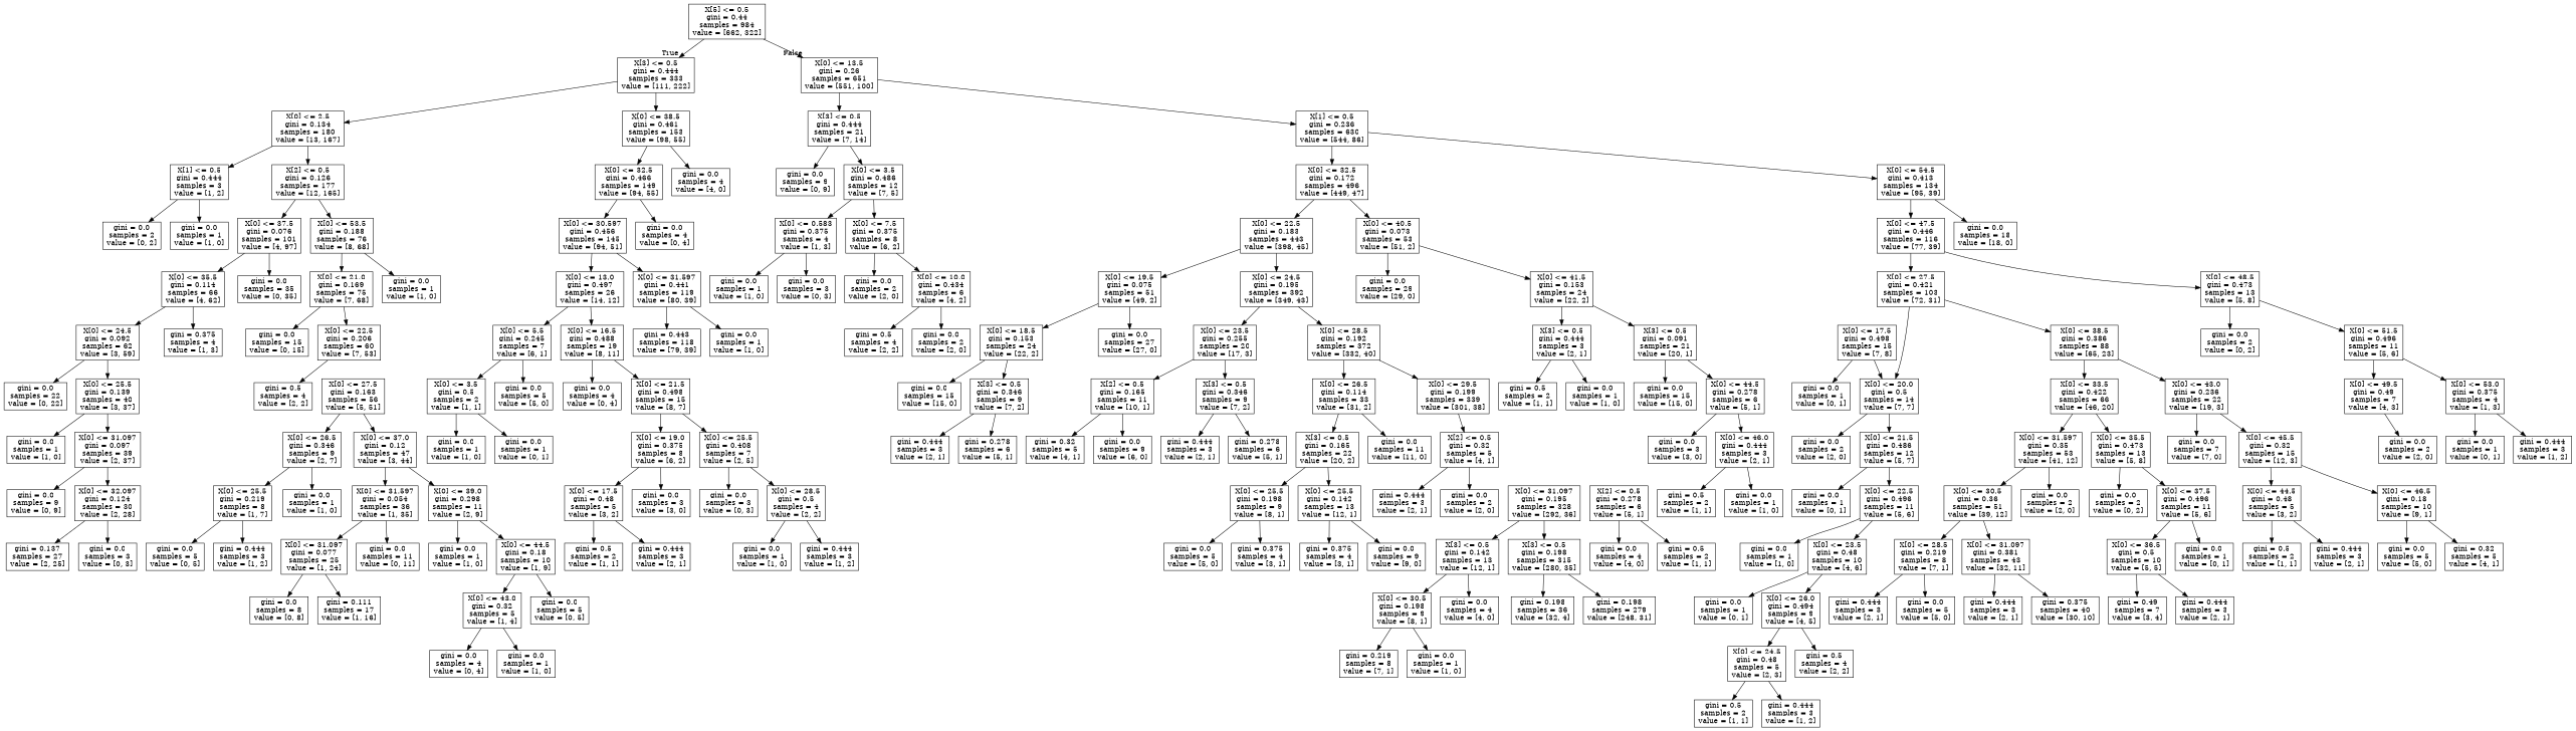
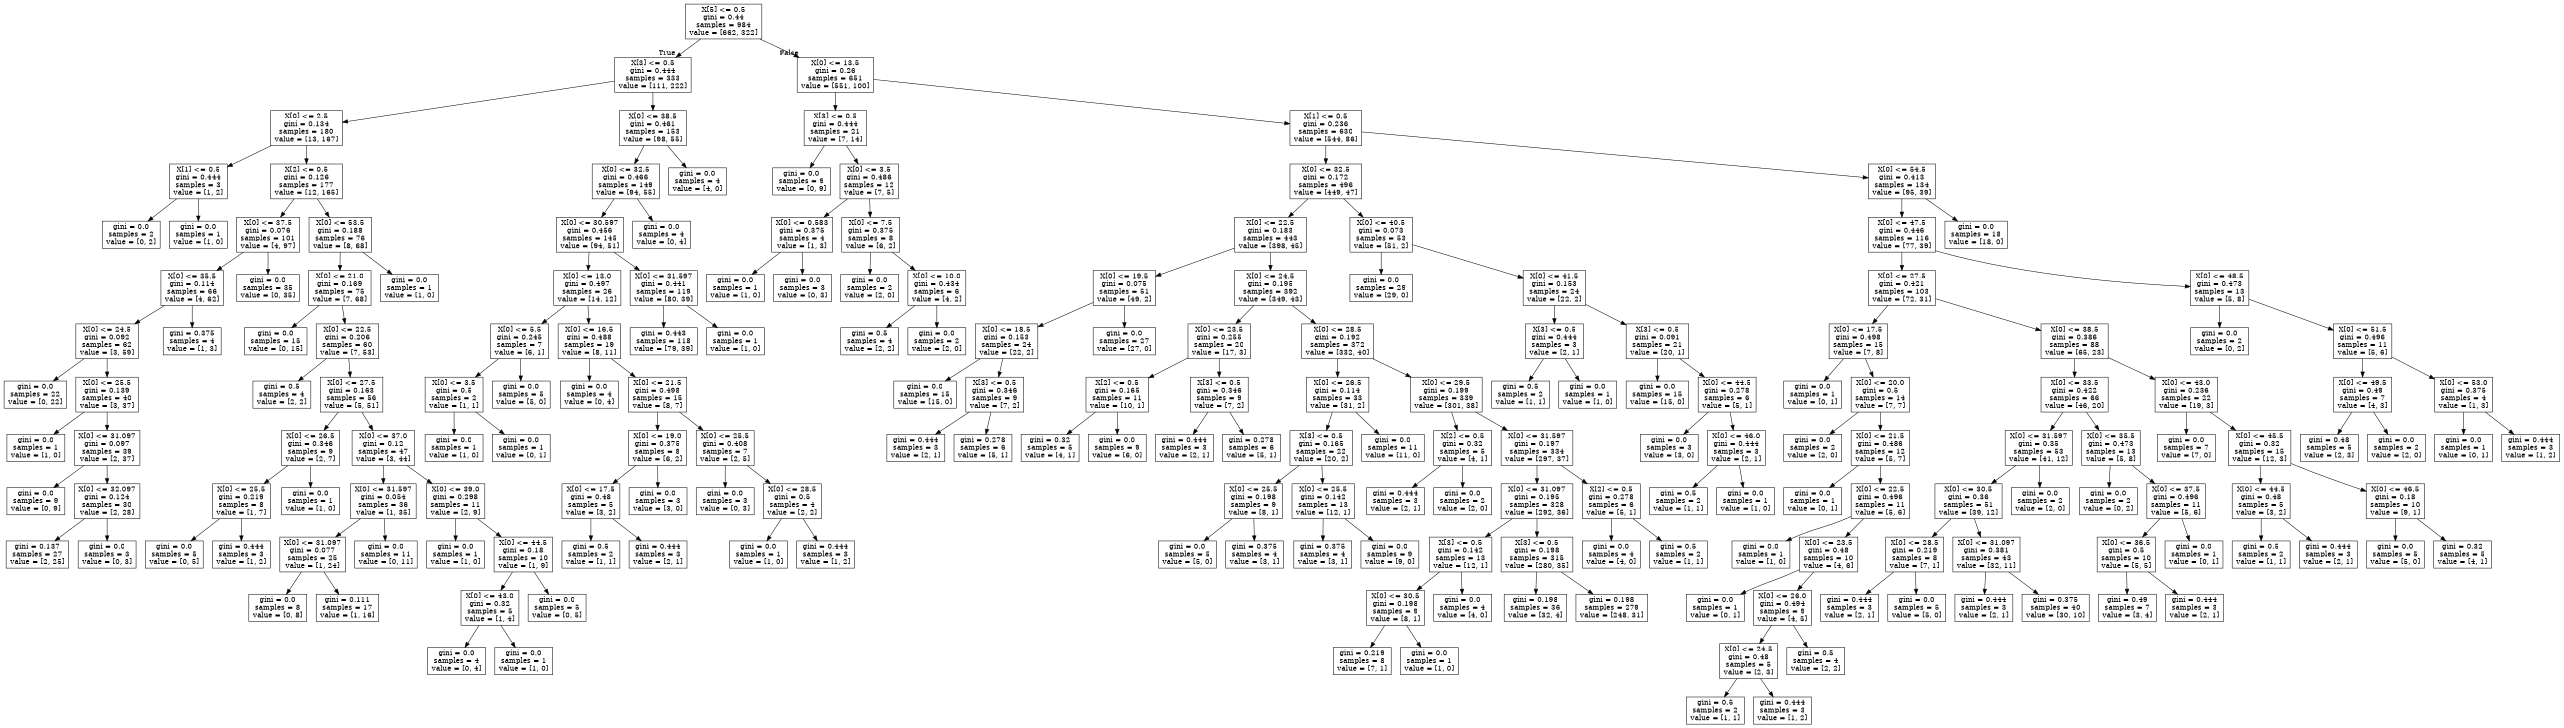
  digraph {
    node [shape=box]
    n1 [label="X[5] <= 0.5\ngini = 0.44\nsamples = 984\nvalue = [662, 322]"]
    n2 [label="X[3] <= 0.5\ngini = 0.444\nsamples = 333\nvalue = [111, 222]"]
    n3 [label="X[0] <= 13.5\ngini = 0.26\nsamples = 651\nvalue = [551, 100]"]
    n4 [label="X[0] <= 2.5\ngini = 0.134\nsamples = 180\nvalue = [13, 167]"]
    n5 [label="X[0] <= 38.5\ngini = 0.461\nsamples = 153\nvalue = [98, 55]"]
    n6 [label="X[3] <= 0.5\ngini = 0.444\nsamples = 21\nvalue = [7, 14]"]
    n7 [label="X[1] <= 0.5\ngini = 0.236\nsamples = 630\nvalue = [544, 86]"]
    n8 [label="X[1] <= 0.5\ngini = 0.444\nsamples = 3\nvalue = [1, 2]"]
    n9 [label="X[2] <= 0.5\ngini = 0.126\nsamples = 177\nvalue = [12, 165]"]
    n10 [label="X[0] <= 32.5\ngini = 0.466\nsamples = 149\nvalue = [94, 55]"]
    n11 [label="gini = 0.0\nsamples = 4\nvalue = [4, 0]"]
    n12 [label="gini = 0.0\nsamples = 2\nvalue = [0, 2]"]
    n13 [label="gini = 0.0\nsamples = 1\nvalue = [1, 0]"]
    n14 [label="X[0] <= 37.5\ngini = 0.076\nsamples = 101\nvalue = [4, 97]"]
    n15 [label="X[0] <= 53.5\ngini = 0.188\nsamples = 76\nvalue = [8, 68]"]
    n16 [label="X[0] <= 35.5\ngini = 0.114\nsamples = 66\nvalue = [4, 62]"]
    n17 [label="gini = 0.0\nsamples = 35\nvalue = [0, 35]"]
    n18 [label="X[0] <= 21.0\ngini = 0.169\nsamples = 75\nvalue = [7, 68]"]
    n19 [label="gini = 0.0\nsamples = 1\nvalue = [1, 0]"]
    n20 [label="X[0] <= 24.5\ngini = 0.092\nsamples = 62\nvalue = [3, 59]"]
    n21 [label="gini = 0.375\nsamples = 4\nvalue = [1, 3]"]
    n22 [label="gini = 0.0\nsamples = 22\nvalue = [0, 22]"]
    n23 [label="X[0] <= 25.5\ngini = 0.139\nsamples = 40\nvalue = [3, 37]"]
    n24 [label="gini = 0.0\nsamples = 1\nvalue = [1, 0]"]
    n25 [label="X[0] <= 31.097\ngini = 0.097\nsamples = 39\nvalue = [2, 37]"]
    n26 [label="gini = 0.0\nsamples = 9\nvalue = [0, 9]"]
    n27 [label="X[0] <= 32.097\ngini = 0.124\nsamples = 30\nvalue = [2, 28]"]
    n28 [label="gini = 0.137\nsamples = 27\nvalue = [2, 25]"]
    n29 [label="gini = 0.0\nsamples = 3\nvalue = [0, 3]"]
    n30 [label="gini = 0.0\nsamples = 15\nvalue = [0, 15]"]
    n31 [label="X[0] <= 22.5\ngini = 0.206\nsamples = 60\nvalue = [7, 53]"]
    n32 [label="gini = 0.5\nsamples = 4\nvalue = [2, 2]"]
    n33 [label="X[0] <= 27.5\ngini = 0.163\nsamples = 56\nvalue = [5, 51]"]
    n34 [label="X[0] <= 26.5\ngini = 0.346\nsamples = 9\nvalue = [2, 7]"]
    n35 [label="X[0] <= 37.0\ngini = 0.12\nsamples = 47\nvalue = [3, 44]"]
    n36 [label="X[0] <= 25.5\ngini = 0.219\nsamples = 8\nvalue = [1, 7]"]
    n37 [label="gini = 0.0\nsamples = 1\nvalue = [1, 0]"]
    n38 [label="X[0] <= 31.597\ngini = 0.054\nsamples = 36\nvalue = [1, 35]"]
    n39 [label="X[0] <= 39.0\ngini = 0.298\nsamples = 11\nvalue = [2, 9]"]
    n40 [label="gini = 0.0\nsamples = 5\nvalue = [0, 5]"]
    n41 [label="gini = 0.444\nsamples = 3\nvalue = [1, 2]"]
    n42 [label="X[0] <= 31.097\ngini = 0.077\nsamples = 25\nvalue = [1, 24]"]
    n43 [label="gini = 0.0\nsamples = 11\nvalue = [0, 11]"]
    n44 [label="gini = 0.0\nsamples = 1\nvalue = [1, 0]"]
    n45 [label="X[0] <= 44.5\ngini = 0.18\nsamples = 10\nvalue = [1, 9]"]
    n46 [label="gini = 0.0\nsamples = 8\nvalue = [0, 8]"]
    n47 [label="gini = 0.111\nsamples = 17\nvalue = [1, 16]"]
    n48 [label="X[0] <= 43.0\ngini = 0.32\nsamples = 5\nvalue = [1, 4]"]
    n49 [label="gini = 0.0\nsamples = 5\nvalue = [0, 5]"]
    n50 [label="gini = 0.0\nsamples = 4\nvalue = [0, 4]"]
    n51 [label="gini = 0.0\nsamples = 1\nvalue = [1, 0]"]
    n52 [label="X[0] <= 30.597\ngini = 0.456\nsamples = 145\nvalue = [94, 51]"]
    n53 [label="gini = 0.0\nsamples = 4\nvalue = [0, 4]"]
    n54 [label="X[0] <= 13.0\ngini = 0.497\nsamples = 26\nvalue = [14, 12]"]
    n55 [label="X[0] <= 31.597\ngini = 0.441\nsamples = 119\nvalue = [80, 39]"]
    n56 [label="X[0] <= 5.5\ngini = 0.245\nsamples = 7\nvalue = [6, 1]"]
    n57 [label="X[0] <= 16.5\ngini = 0.488\nsamples = 19\nvalue = [8, 11]"]
    n58 [label="gini = 0.443\nsamples = 118\nvalue = [79, 39]"]
    n59 [label="gini = 0.0\nsamples = 1\nvalue = [1, 0]"]
    n60 [label="X[0] <= 3.5\ngini = 0.5\nsamples = 2\nvalue = [1, 1]"]
    n61 [label="gini = 0.0\nsamples = 5\nvalue = [5, 0]"]
    n62 [label="gini = 0.0\nsamples = 4\nvalue = [0, 4]"]
    n63 [label="X[0] <= 21.5\ngini = 0.498\nsamples = 15\nvalue = [8, 7]"]
    n64 [label="gini = 0.0\nsamples = 1\nvalue = [1, 0]"]
    n65 [label="gini = 0.0\nsamples = 1\nvalue = [0, 1]"]
    n66 [label="X[0] <= 19.0\ngini = 0.375\nsamples = 8\nvalue = [6, 2]"]
    n67 [label="X[0] <= 25.5\ngini = 0.408\nsamples = 7\nvalue = [2, 5]"]
    n68 [label="X[0] <= 17.5\ngini = 0.48\nsamples = 5\nvalue = [3, 2]"]
    n69 [label="gini = 0.0\nsamples = 3\nvalue = [3, 0]"]
    n70 [label="gini = 0.0\nsamples = 3\nvalue = [0, 3]"]
    n71 [label="X[0] <= 28.5\ngini = 0.5\nsamples = 4\nvalue = [2, 2]"]
    n72 [label="gini = 0.5\nsamples = 2\nvalue = [1, 1]"]
    n73 [label="gini = 0.444\nsamples = 3\nvalue = [2, 1]"]
    n74 [label="gini = 0.0\nsamples = 1\nvalue = [1, 0]"]
    n75 [label="gini = 0.444\nsamples = 3\nvalue = [1, 2]"]
    n76 [label="gini = 0.0\nsamples = 9\nvalue = [0, 9]"]
    n77 [label="X[0] <= 3.5\ngini = 0.486\nsamples = 12\nvalue = [7, 5]"]
    n78 [label="X[0] <= 32.5\ngini = 0.172\nsamples = 496\nvalue = [449, 47]"]
    n79 [label="X[0] <= 54.5\ngini = 0.413\nsamples = 134\nvalue = [95, 39]"]
    n80 [label="X[0] <= 0.583\ngini = 0.375\nsamples = 4\nvalue = [1, 3]"]
    n81 [label="X[0] <= 7.5\ngini = 0.375\nsamples = 8\nvalue = [6, 2]"]
    n82 [label="gini = 0.0\nsamples = 1\nvalue = [1, 0]"]
    n83 [label="gini = 0.0\nsamples = 3\nvalue = [0, 3]"]
    n84 [label="gini = 0.0\nsamples = 2\nvalue = [2, 0]"]
    n85 [label="X[0] <= 10.0\ngini = 0.434\nsamples = 6\nvalue = [4, 2]"]
    n86 [label="gini = 0.5\nsamples = 4\nvalue = [2, 2]"]
    n87 [label="gini = 0.0\nsamples = 2\nvalue = [2, 0]"]
    n88 [label="X[0] <= 22.5\ngini = 0.183\nsamples = 443\nvalue = [398, 45]"]
    n89 [label="X[0] <= 40.5\ngini = 0.073\nsamples = 53\nvalue = [51, 2]"]
    n90 [label="X[0] <= 47.5\ngini = 0.446\nsamples = 116\nvalue = [77, 39]"]
    n91 [label="gini = 0.0\nsamples = 18\nvalue = [18, 0]"]
    n92 [label="X[0] <= 19.5\ngini = 0.075\nsamples = 51\nvalue = [49, 2]"]
    n93 [label="X[0] <= 24.5\ngini = 0.195\nsamples = 392\nvalue = [349, 43]"]
    n94 [label="gini = 0.0\nsamples = 29\nvalue = [29, 0]"]
    n95 [label="X[0] <= 41.5\ngini = 0.153\nsamples = 24\nvalue = [22, 2]"]
    n96 [label="X[0] <= 18.5\ngini = 0.153\nsamples = 24\nvalue = [22, 2]"]
    n97 [label="gini = 0.0\nsamples = 27\nvalue = [27, 0]"]
    n98 [label="X[0] <= 23.5\ngini = 0.255\nsamples = 20\nvalue = [17, 3]"]
    n99 [label="X[0] <= 28.5\ngini = 0.192\nsamples = 372\nvalue = [332, 40]"]
    n100 [label="gini = 0.0\nsamples = 15\nvalue = [15, 0]"]
    n101 [label="X[3] <= 0.5\ngini = 0.346\nsamples = 9\nvalue = [7, 2]"]
    n102 [label="gini = 0.444\nsamples = 3\nvalue = [2, 1]"]
    n103 [label="gini = 0.278\nsamples = 6\nvalue = [5, 1]"]
    n104 [label="X[2] <= 0.5\ngini = 0.165\nsamples = 11\nvalue = [10, 1]"]
    n105 [label="X[3] <= 0.5\ngini = 0.346\nsamples = 9\nvalue = [7, 2]"]
    n106 [label="X[0] <= 26.5\ngini = 0.114\nsamples = 33\nvalue = [31, 2]"]
    n107 [label="X[0] <= 29.5\ngini = 0.199\nsamples = 339\nvalue = [301, 38]"]
    n108 [label="gini = 0.32\nsamples = 5\nvalue = [4, 1]"]
    n109 [label="gini = 0.0\nsamples = 9\nvalue = [6, 0]"]
    n110 [label="gini = 0.444\nsamples = 3\nvalue = [2, 1]"]
    n111 [label="gini = 0.278\nsamples = 6\nvalue = [5, 1]"]
    n112 [label="X[3] <= 0.5\ngini = 0.165\nsamples = 22\nvalue = [20, 2]"]
    n113 [label="gini = 0.0\nsamples = 11\nvalue = [11, 0]"]
    n114 [label="X[2] <= 0.5\ngini = 0.32\nsamples = 5\nvalue = [4, 1]"]
+   n115 [label="X[0] <= 31.597\ngini = 0.197\nsamples = 334\nvalue = [297, 37]"]
    n116 [label="X[0] <= 25.5\ngini = 0.198\nsamples = 9\nvalue = [8, 1]"]
    n117 [label="X[0] <= 25.5\ngini = 0.142\nsamples = 13\nvalue = [12, 1]"]
    n118 [label="gini = 0.0\nsamples = 5\nvalue = [5, 0]"]
    n119 [label="gini = 0.375\nsamples = 4\nvalue = [3, 1]"]
    n120 [label="gini = 0.375\nsamples = 4\nvalue = [3, 1]"]
    n121 [label="gini = 0.0\nsamples = 9\nvalue = [9, 0]"]
    n122 [label="gini = 0.444\nsamples = 3\nvalue = [2, 1]"]
    n123 [label="gini = 0.0\nsamples = 2\nvalue = [2, 0]"]
    n124 [label="X[0] <= 31.097\ngini = 0.195\nsamples = 328\nvalue = [292, 36]"]
    n125 [label="X[2] <= 0.5\ngini = 0.278\nsamples = 6\nvalue = [5, 1]"]
    n126 [label="X[3] <= 0.5\ngini = 0.142\nsamples = 13\nvalue = [12, 1]"]
    n127 [label="X[3] <= 0.5\ngini = 0.198\nsamples = 315\nvalue = [280, 35]"]
    n128 [label="gini = 0.0\nsamples = 4\nvalue = [4, 0]"]
    n129 [label="gini = 0.5\nsamples = 2\nvalue = [1, 1]"]
    n130 [label="X[0] <= 30.5\ngini = 0.198\nsamples = 9\nvalue = [8, 1]"]
    n131 [label="gini = 0.0\nsamples = 4\nvalue = [4, 0]"]
    n132 [label="gini = 0.198\nsamples = 36\nvalue = [32, 4]"]
    n133 [label="gini = 0.198\nsamples = 279\nvalue = [248, 31]"]
    n134 [label="gini = 0.219\nsamples = 8\nvalue = [7, 1]"]
    n135 [label="gini = 0.0\nsamples = 1\nvalue = [1, 0]"]
    n136 [label="X[3] <= 0.5\ngini = 0.444\nsamples = 3\nvalue = [2, 1]"]
    n137 [label="X[3] <= 0.5\ngini = 0.091\nsamples = 21\nvalue = [20, 1]"]
    n138 [label="gini = 0.5\nsamples = 2\nvalue = [1, 1]"]
    n139 [label="gini = 0.0\nsamples = 1\nvalue = [1, 0]"]
    n140 [label="gini = 0.0\nsamples = 15\nvalue = [15, 0]"]
    n141 [label="X[0] <= 44.5\ngini = 0.278\nsamples = 6\nvalue = [5, 1]"]
    n142 [label="gini = 0.0\nsamples = 3\nvalue = [3, 0]"]
    n143 [label="X[0] <= 46.0\ngini = 0.444\nsamples = 3\nvalue = [2, 1]"]
    n144 [label="gini = 0.5\nsamples = 2\nvalue = [1, 1]"]
    n145 [label="gini = 0.0\nsamples = 1\nvalue = [1, 0]"]
    n146 [label="X[0] <= 27.5\ngini = 0.421\nsamples = 103\nvalue = [72, 31]"]
    n147 [label="X[0] <= 48.5\ngini = 0.473\nsamples = 13\nvalue = [5, 8]"]
    n148 [label="X[0] <= 17.5\ngini = 0.498\nsamples = 15\nvalue = [7, 8]"]
    n149 [label="X[0] <= 38.5\ngini = 0.386\nsamples = 88\nvalue = [65, 23]"]
    n150 [label="gini = 0.0\nsamples = 2\nvalue = [0, 2]"]
    n151 [label="X[0] <= 51.5\ngini = 0.496\nsamples = 11\nvalue = [5, 6]"]
    n152 [label="gini = 0.0\nsamples = 1\nvalue = [0, 1]"]
    n153 [label="X[0] <= 20.0\ngini = 0.5\nsamples = 14\nvalue = [7, 7]"]
    n154 [label="X[0] <= 33.5\ngini = 0.422\nsamples = 66\nvalue = [46, 20]"]
    n155 [label="X[0] <= 43.0\ngini = 0.236\nsamples = 22\nvalue = [19, 3]"]
    n156 [label="gini = 0.0\nsamples = 2\nvalue = [2, 0]"]
    n157 [label="X[0] <= 21.5\ngini = 0.486\nsamples = 12\nvalue = [5, 7]"]
    n158 [label="gini = 0.0\nsamples = 1\nvalue = [0, 1]"]
    n159 [label="X[0] <= 22.5\ngini = 0.496\nsamples = 11\nvalue = [5, 6]"]
    n160 [label="gini = 0.0\nsamples = 1\nvalue = [1, 0]"]
    n161 [label="X[0] <= 23.5\ngini = 0.48\nsamples = 10\nvalue = [4, 6]"]
    n162 [label="gini = 0.0\nsamples = 1\nvalue = [0, 1]"]
    n163 [label="X[0] <= 26.0\ngini = 0.494\nsamples = 9\nvalue = [4, 5]"]
    n164 [label="X[0] <= 24.5\ngini = 0.48\nsamples = 5\nvalue = [2, 3]"]
    n165 [label="gini = 0.5\nsamples = 4\nvalue = [2, 2]"]
    n166 [label="gini = 0.5\nsamples = 2\nvalue = [1, 1]"]
    n167 [label="gini = 0.444\nsamples = 3\nvalue = [1, 2]"]
    n168 [label="X[0] <= 31.597\ngini = 0.35\nsamples = 53\nvalue = [41, 12]"]
    n169 [label="X[0] <= 35.5\ngini = 0.473\nsamples = 13\nvalue = [5, 8]"]
    n170 [label="gini = 0.0\nsamples = 7\nvalue = [7, 0]"]
    n171 [label="X[0] <= 45.5\ngini = 0.32\nsamples = 15\nvalue = [12, 3]"]
    n172 [label="X[0] <= 30.5\ngini = 0.36\nsamples = 51\nvalue = [39, 12]"]
    n173 [label="gini = 0.0\nsamples = 2\nvalue = [2, 0]"]
    n174 [label="gini = 0.0\nsamples = 2\nvalue = [0, 2]"]
    n175 [label="X[0] <= 37.5\ngini = 0.496\nsamples = 11\nvalue = [5, 6]"]
    n176 [label="X[0] <= 28.5\ngini = 0.219\nsamples = 8\nvalue = [7, 1]"]
    n177 [label="X[0] <= 31.097\ngini = 0.381\nsamples = 43\nvalue = [32, 11]"]
    n178 [label="gini = 0.444\nsamples = 3\nvalue = [2, 1]"]
    n179 [label="gini = 0.0\nsamples = 5\nvalue = [5, 0]"]
    n180 [label="gini = 0.444\nsamples = 3\nvalue = [2, 1]"]
    n181 [label="gini = 0.375\nsamples = 40\nvalue = [30, 10]"]
    n182 [label="X[0] <= 36.5\ngini = 0.5\nsamples = 10\nvalue = [5, 5]"]
    n183 [label="gini = 0.0\nsamples = 1\nvalue = [0, 1]"]
    n184 [label="gini = 0.49\nsamples = 7\nvalue = [3, 4]"]
    n185 [label="gini = 0.444\nsamples = 3\nvalue = [2, 1]"]
    n186 [label="X[0] <= 44.5\ngini = 0.48\nsamples = 5\nvalue = [3, 2]"]
    n187 [label="X[0] <= 46.5\ngini = 0.18\nsamples = 10\nvalue = [9, 1]"]
    n188 [label="gini = 0.5\nsamples = 2\nvalue = [1, 1]"]
    n189 [label="gini = 0.444\nsamples = 3\nvalue = [2, 1]"]
    n190 [label="gini = 0.0\nsamples = 5\nvalue = [5, 0]"]
    n191 [label="gini = 0.32\nsamples = 5\nvalue = [4, 1]"]
    n192 [label="X[0] <= 49.5\ngini = 0.49\nsamples = 7\nvalue = [4, 3]"]
    n193 [label="X[0] <= 53.0\ngini = 0.375\nsamples = 4\nvalue = [1, 3]"]
+   n194 [label="gini = 0.48\nsamples = 5\nvalue = [2, 3]"]
    n195 [label="gini = 0.0\nsamples = 2\nvalue = [2, 0]"]
    n196 [label="gini = 0.0\nsamples = 1\nvalue = [0, 1]"]
    n197 [label="gini = 0.444\nsamples = 3\nvalue = [1, 2]"]
    n1 -> n2 [headlabel=True labelangle=45 labeldistance=2.5]
    n1 -> n3 [headlabel=False labelangle=-45 labeldistance=2.5]
    n2 -> n4
    n2 -> n5
    n3 -> n6
    n3 -> n7
    n4 -> n8
    n4 -> n9
    n5 -> n10
    n5 -> n11
    n6 -> n76
    n6 -> n77
    n7 -> n78
    n7 -> n79
    n8 -> n12
    n8 -> n13
    n9 -> n14
    n9 -> n15
    n10 -> n52
    n10 -> n53
    n14 -> n16
    n14 -> n17
    n15 -> n18
    n15 -> n19
    n16 -> n20
    n16 -> n21
    n18 -> n30
    n18 -> n31
    n20 -> n22
    n20 -> n23
    n23 -> n24
    n23 -> n25
    n25 -> n26
    n25 -> n27
    n27 -> n28
    n27 -> n29
    n31 -> n32
+   n31 -> n33
    n33 -> n34
    n33 -> n35
    n34 -> n36
    n34 -> n37
    n35 -> n38
    n35 -> n39
    n36 -> n40
    n36 -> n41
    n38 -> n42
    n38 -> n43
    n39 -> n44
    n39 -> n45
    n42 -> n46
    n42 -> n47
    n45 -> n48
    n45 -> n49
    n48 -> n50
    n48 -> n51
    n52 -> n54
    n52 -> n55
    n54 -> n56
    n54 -> n57
    n55 -> n58
    n55 -> n59
    n56 -> n60
    n56 -> n61
    n57 -> n62
    n57 -> n63
    n60 -> n64
    n60 -> n65
    n63 -> n66
    n63 -> n67
    n66 -> n68
    n66 -> n69
    n67 -> n70
    n67 -> n71
    n68 -> n72
    n68 -> n73
    n71 -> n74
    n71 -> n75
    n77 -> n80
    n77 -> n81
    n78 -> n88
    n78 -> n89
    n79 -> n90
    n79 -> n91
    n80 -> n82
    n80 -> n83
    n81 -> n84
    n81 -> n85
    n85 -> n86
    n85 -> n87
    n88 -> n92
    n88 -> n93
    n89 -> n94
    n89 -> n95
    n90 -> n146
    n90 -> n147
    n92 -> n96
    n92 -> n97
    n93 -> n98
    n93 -> n99
    n95 -> n136
    n95 -> n137
    n96 -> n100
    n96 -> n101
    n98 -> n104
    n98 -> n105
    n99 -> n106
    n99 -> n107
    n101 -> n102
    n101 -> n103
    n104 -> n108
    n104 -> n109
    n105 -> n110
    n105 -> n111
    n106 -> n112
    n106 -> n113
    n107 -> n114
+   n107 -> n115
    n112 -> n116
    n112 -> n117
    n114 -> n122
    n114 -> n123
+   n115 -> n124
+   n115 -> n125
    n116 -> n118
    n116 -> n119
    n117 -> n120
    n117 -> n121
    n124 -> n126
    n124 -> n127
    n125 -> n128
    n125 -> n129
    n126 -> n130
    n126 -> n131
    n127 -> n132
    n127 -> n133
    n130 -> n134
    n130 -> n135
    n136 -> n138
    n136 -> n139
    n137 -> n140
    n137 -> n141
    n141 -> n142
    n141 -> n143
    n143 -> n144
    n143 -> n145
-   n146 -> n153
+   n146 -> n148
    n146 -> n149
    n147 -> n150
    n147 -> n151
    n148 -> n152
    n148 -> n153
    n149 -> n154
    n149 -> n155
    n151 -> n192
    n151 -> n193
    n153 -> n156
    n153 -> n157
    n154 -> n168
    n154 -> n169
    n155 -> n170
    n155 -> n171
    n157 -> n158
    n157 -> n159
    n159 -> n160
    n159 -> n161
    n161 -> n162
    n161 -> n163
    n163 -> n164
    n163 -> n165
    n164 -> n166
    n164 -> n167
    n168 -> n172
    n168 -> n173
    n169 -> n174
    n169 -> n175
    n171 -> n186
    n171 -> n187
    n172 -> n176
    n172 -> n177
    n175 -> n182
    n175 -> n183
    n176 -> n178
    n176 -> n179
    n177 -> n180
    n177 -> n181
    n182 -> n184
    n182 -> n185
    n186 -> n188
    n186 -> n189
    n187 -> n190
    n187 -> n191
+   n192 -> n194
    n192 -> n195
    n193 -> n196
    n193 -> n197
  }
